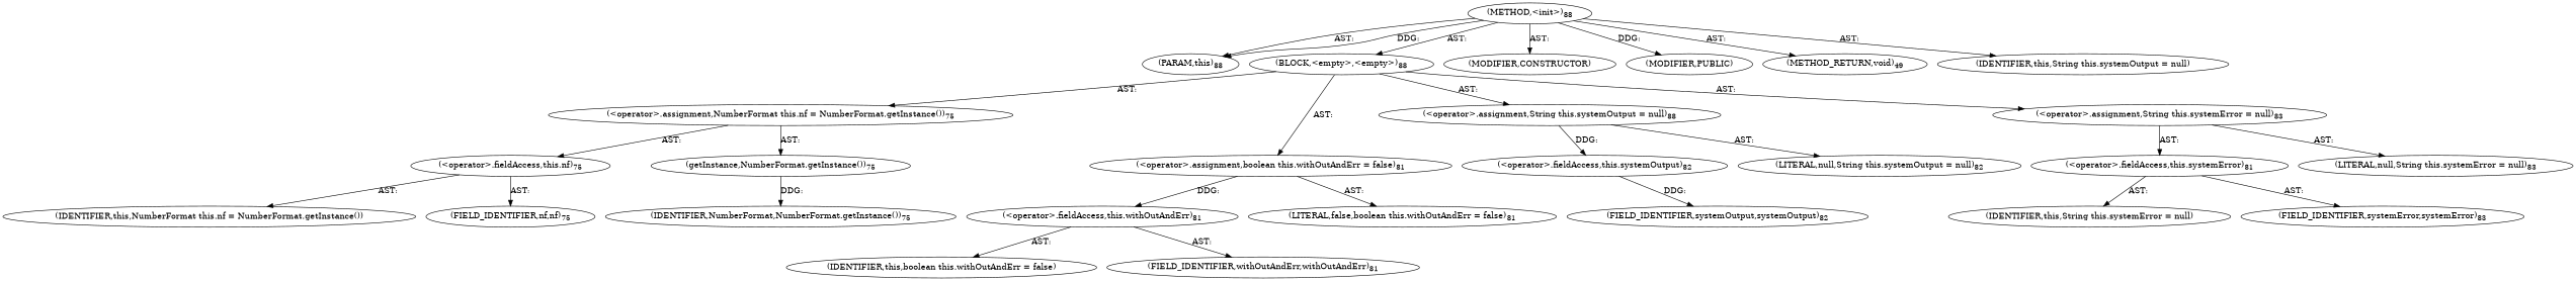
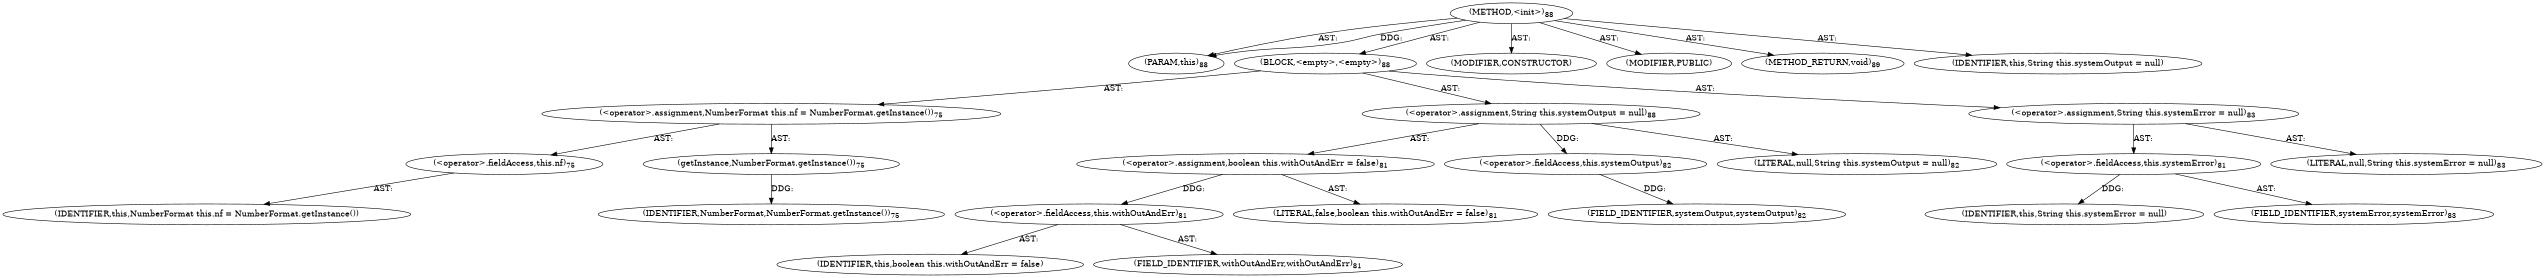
  digraph {
    n1 [label=<(METHOD,&lt;init&gt;)<SUB>88</SUB>>]
    n2 [label=<(PARAM,this)<SUB>88</SUB>>]
    n3 [label=<(BLOCK,&lt;empty&gt;,&lt;empty&gt;)<SUB>88</SUB>>]
    n4 [label=<(MODIFIER,CONSTRUCTOR)>]
    n5 [label=<(MODIFIER,PUBLIC)>]
-   n6 [label=<(METHOD_RETURN,void)<SUB>49</SUB>>]
+   n6 [label=<(METHOD_RETURN,void)<SUB>89</SUB>>]
    n7 [label=<(IDENTIFIER,this,String this.systemOutput = null)>]
    n8 [label=<(&lt;operator&gt;.assignment,NumberFormat this.nf = NumberFormat.getInstance())<SUB>75</SUB>>]
    n9 [label=<(&lt;operator&gt;.assignment,boolean this.withOutAndErr = false)<SUB>81</SUB>>]
    n10 [label=<(&lt;operator&gt;.assignment,String this.systemOutput = null)<SUB>88</SUB>>]
    n11 [label=<(&lt;operator&gt;.assignment,String this.systemError = null)<SUB>83</SUB>>]
    n12 [label=<(&lt;operator&gt;.fieldAccess,this.nf)<SUB>75</SUB>>]
    n13 [label=<(getInstance,NumberFormat.getInstance())<SUB>75</SUB>>]
    n14 [label=<(&lt;operator&gt;.fieldAccess,this.withOutAndErr)<SUB>81</SUB>>]
    n15 [label=<(LITERAL,false,boolean this.withOutAndErr = false)<SUB>81</SUB>>]
    n16 [label=<(&lt;operator&gt;.fieldAccess,this.systemOutput)<SUB>82</SUB>>]
    n17 [label=<(LITERAL,null,String this.systemOutput = null)<SUB>82</SUB>>]
    n18 [label=<(&lt;operator&gt;.fieldAccess,this.systemError)<SUB>81</SUB>>]
    n19 [label=<(LITERAL,null,String this.systemError = null)<SUB>83</SUB>>]
    n20 [label=<(IDENTIFIER,this,NumberFormat this.nf = NumberFormat.getInstance())>]
-   n21 [label=<(FIELD_IDENTIFIER,nf,nf)<SUB>75</SUB>>]
    n22 [label=<(IDENTIFIER,NumberFormat,NumberFormat.getInstance())<SUB>75</SUB>>]
    n23 [label=<(IDENTIFIER,this,boolean this.withOutAndErr = false)>]
    n24 [label=<(FIELD_IDENTIFIER,withOutAndErr,withOutAndErr)<SUB>81</SUB>>]
    n25 [label=<(FIELD_IDENTIFIER,systemOutput,systemOutput)<SUB>82</SUB>>]
    n26 [label=<(IDENTIFIER,this,String this.systemError = null)>]
    n27 [label=<(FIELD_IDENTIFIER,systemError,systemError)<SUB>83</SUB>>]
    n1 -> n2 [label="AST: "]
    n1 -> n2 [label="DDG: "]
    n1 -> n3 [label="AST: "]
    n1 -> n4 [label="AST: "]
-   n1 -> n5 [label="DDG: "]
+   n1 -> n5 [label="AST: "]
    n1 -> n6 [label="AST: "]
    n1 -> n7 [label="AST: "]
    n3 -> n8 [label="AST: "]
-   n3 -> n9 [label="AST: "]
+   n10 -> n9 [label="AST: "]
    n3 -> n10 [label="AST: "]
    n3 -> n11 [label="AST: "]
    n8 -> n12 [label="AST: "]
    n8 -> n13 [label="AST: "]
    n9 -> n14 [label="DDG: "]
    n9 -> n15 [label="AST: "]
    n10 -> n16 [label="DDG: "]
    n10 -> n17 [label="AST: "]
    n11 -> n18 [label="AST: "]
    n11 -> n19 [label="AST: "]
    n12 -> n20 [label="AST: "]
-   n12 -> n21 [label="AST: "]
    n13 -> n22 [label="DDG: "]
    n14 -> n23 [label="AST: "]
    n14 -> n24 [label="AST: "]
    n16 -> n25 [label="DDG: "]
-   n18 -> n26 [label="AST: "]
+   n18 -> n26 [label="DDG: "]
    n18 -> n27 [label="AST: "]
  }
